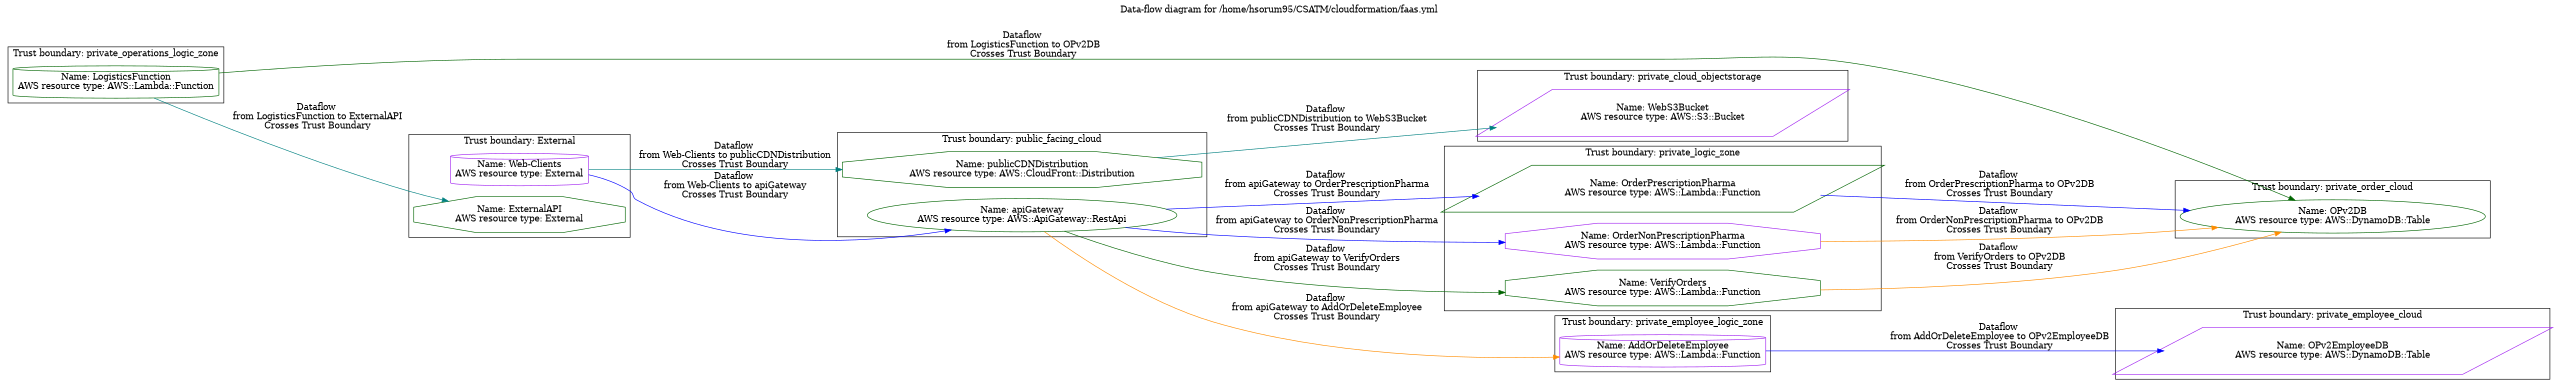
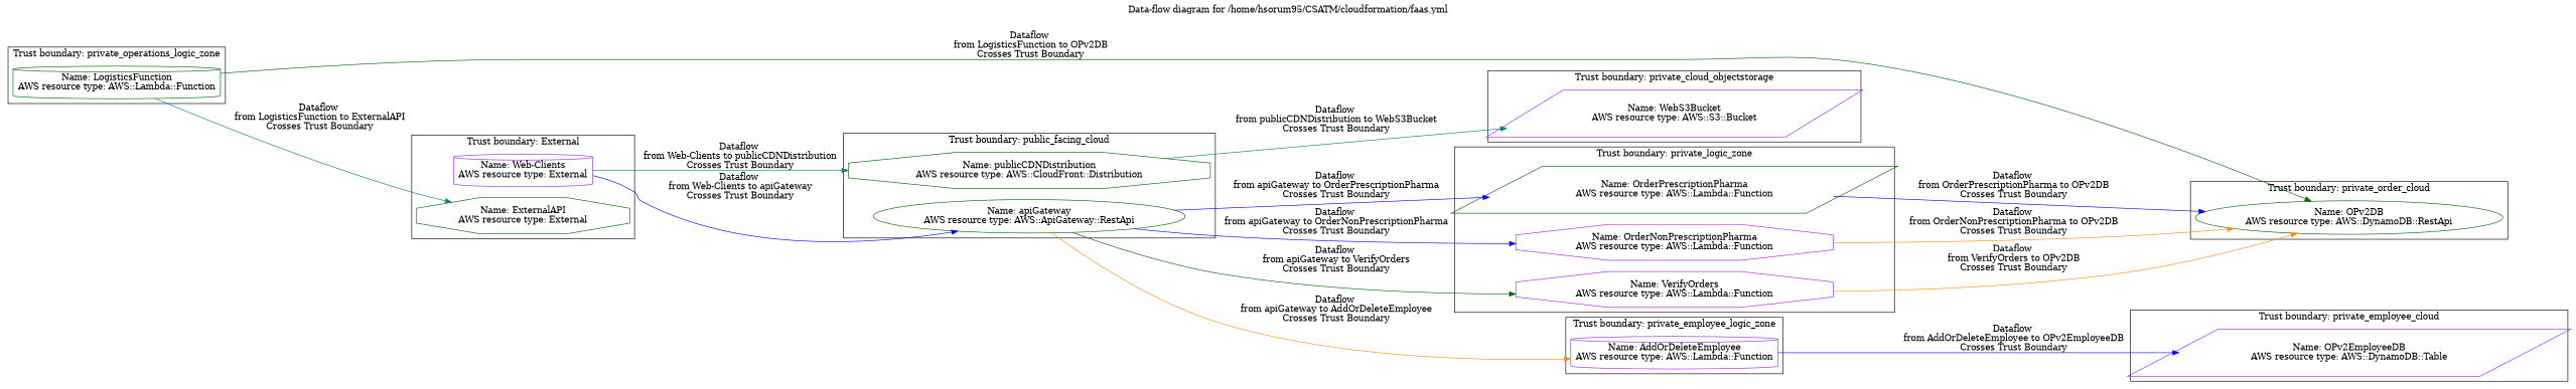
  strict digraph {
    label="Data-flow diagram for /home/hsorum95/CSATM/cloudformation/faas.yml"
    labelloc=t
    rankdir=LR
    node [color=darkgreen shape=octagon]
    edge [color=blue]
    n1 [label="Name: publicCDNDistribution\nAWS resource type: AWS::CloudFront::Distribution"]
    n2 [label="Name: apiGateway\nAWS resource type: AWS::ApiGateway::RestApi" shape=ellipse]
    n3 [color=purple label="Name: WebS3Bucket\nAWS resource type: AWS::S3::Bucket" shape=parallelogram]
    n4 [label="Name: OrderPrescriptionPharma\nAWS resource type: AWS::Lambda::Function" shape=parallelogram]
    n5 [color=purple label="Name: OrderNonPrescriptionPharma\nAWS resource type: AWS::Lambda::Function"]
-   n6 [label="Name: VerifyOrders\nAWS resource type: AWS::Lambda::Function"]
-   n7 [label="Name: OPv2DB\nAWS resource type: AWS::DynamoDB::Table" shape=ellipse]
+   n6 [color=purple label="Name: VerifyOrders\nAWS resource type: AWS::Lambda::Function"]
+   n7 [label="Name: OPv2DB\nAWS resource type: AWS::DynamoDB::RestApi" shape=ellipse]
    n8 [color=purple label="Name: AddOrDeleteEmployee\nAWS resource type: AWS::Lambda::Function" shape=cylinder]
    n9 [label="Name: LogisticsFunction\nAWS resource type: AWS::Lambda::Function" shape=cylinder]
    n10 [color=purple label="Name: OPv2EmployeeDB\nAWS resource type: AWS::DynamoDB::Table" shape=parallelogram]
    n11 [color=purple label="Name: Web-Clients\nAWS resource type: External" shape=cylinder]
    n12 [label="Name: ExternalAPI\nAWS resource type: External"]
    subgraph cluster_1 {
      label="Trust boundary: public_facing_cloud"
      shape=box
      n1
      n2
    }
    subgraph cluster_2 {
      label="Trust boundary: private_cloud_objectstorage"
      shape=box
      n3
    }
    subgraph cluster_3 {
      label="Trust boundary: private_logic_zone"
      shape=box
      n4
      n5
      n6
    }
    subgraph cluster_4 {
      label="Trust boundary: private_order_cloud"
      shape=box
      n7
    }
    subgraph cluster_5 {
      label="Trust boundary: private_employee_logic_zone"
      shape=box
      n8
    }
    subgraph cluster_6 {
      label="Trust boundary: private_operations_logic_zone"
      shape=box
      n9
    }
    subgraph cluster_7 {
      label="Trust boundary: private_employee_cloud"
      shape=box
      n10
    }
    subgraph cluster_8 {
      label="Trust boundary: External"
      shape=box
      n11
      n12
    }
    n1 -> n3 [color=teal label="Dataflow\n from publicCDNDistribution to WebS3Bucket\n Crosses Trust Boundary"]
    n2 -> n4 [label="Dataflow\n from apiGateway to OrderPrescriptionPharma\n Crosses Trust Boundary"]
    n2 -> n5 [label="Dataflow\n from apiGateway to OrderNonPrescriptionPharma\n Crosses Trust Boundary"]
    n2 -> n6 [color=darkgreen label="Dataflow\n from apiGateway to VerifyOrders\n Crosses Trust Boundary"]
    n2 -> n8 [color=darkorange label="Dataflow\n from apiGateway to AddOrDeleteEmployee\n Crosses Trust Boundary"]
    n4 -> n7 [label="Dataflow\n from OrderPrescriptionPharma to OPv2DB\n Crosses Trust Boundary"]
    n5 -> n7 [color=darkorange label="Dataflow\n from OrderNonPrescriptionPharma to OPv2DB\n Crosses Trust Boundary"]
    n6 -> n7 [color=darkorange label="Dataflow\n from VerifyOrders to OPv2DB\n Crosses Trust Boundary"]
    n8 -> n10 [label="Dataflow\n from AddOrDeleteEmployee to OPv2EmployeeDB\n Crosses Trust Boundary"]
    n9 -> n7 [color=darkgreen label="Dataflow\n from LogisticsFunction to OPv2DB\n Crosses Trust Boundary"]
    n9 -> n12 [color=teal label="Dataflow\n from LogisticsFunction to ExternalAPI\n Crosses Trust Boundary"]
    n11 -> n1 [color=teal label="Dataflow\n from Web-Clients to publicCDNDistribution\n Crosses Trust Boundary"]
    n11 -> n2 [label="Dataflow\n from Web-Clients to apiGateway\n Crosses Trust Boundary"]
  }
